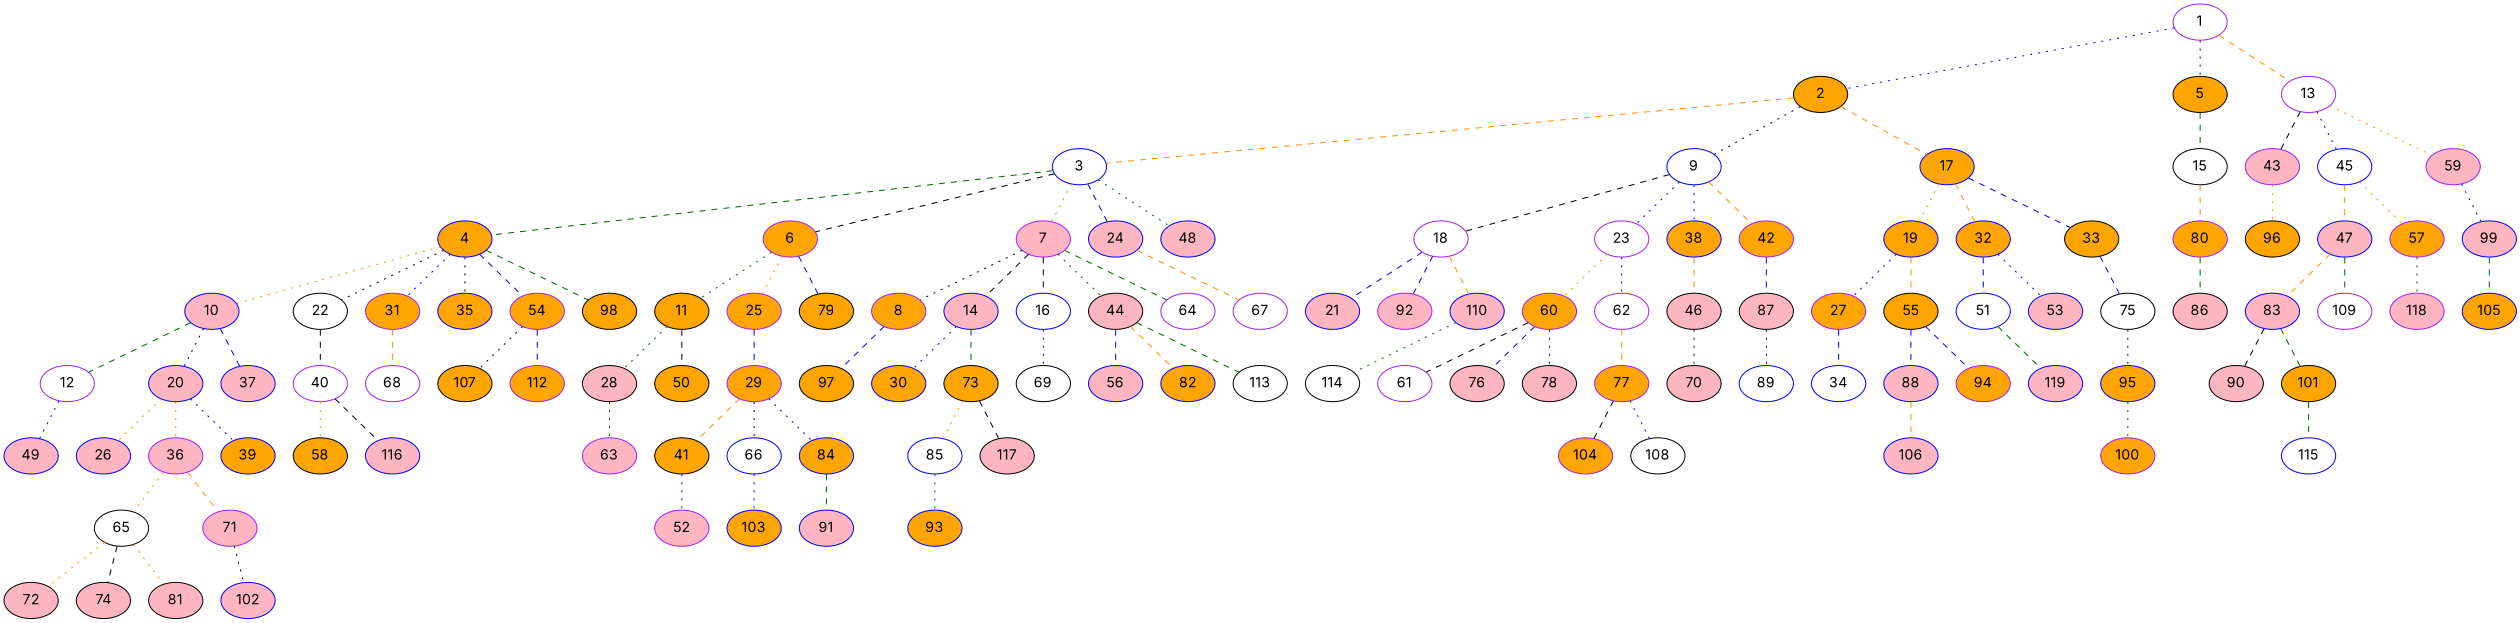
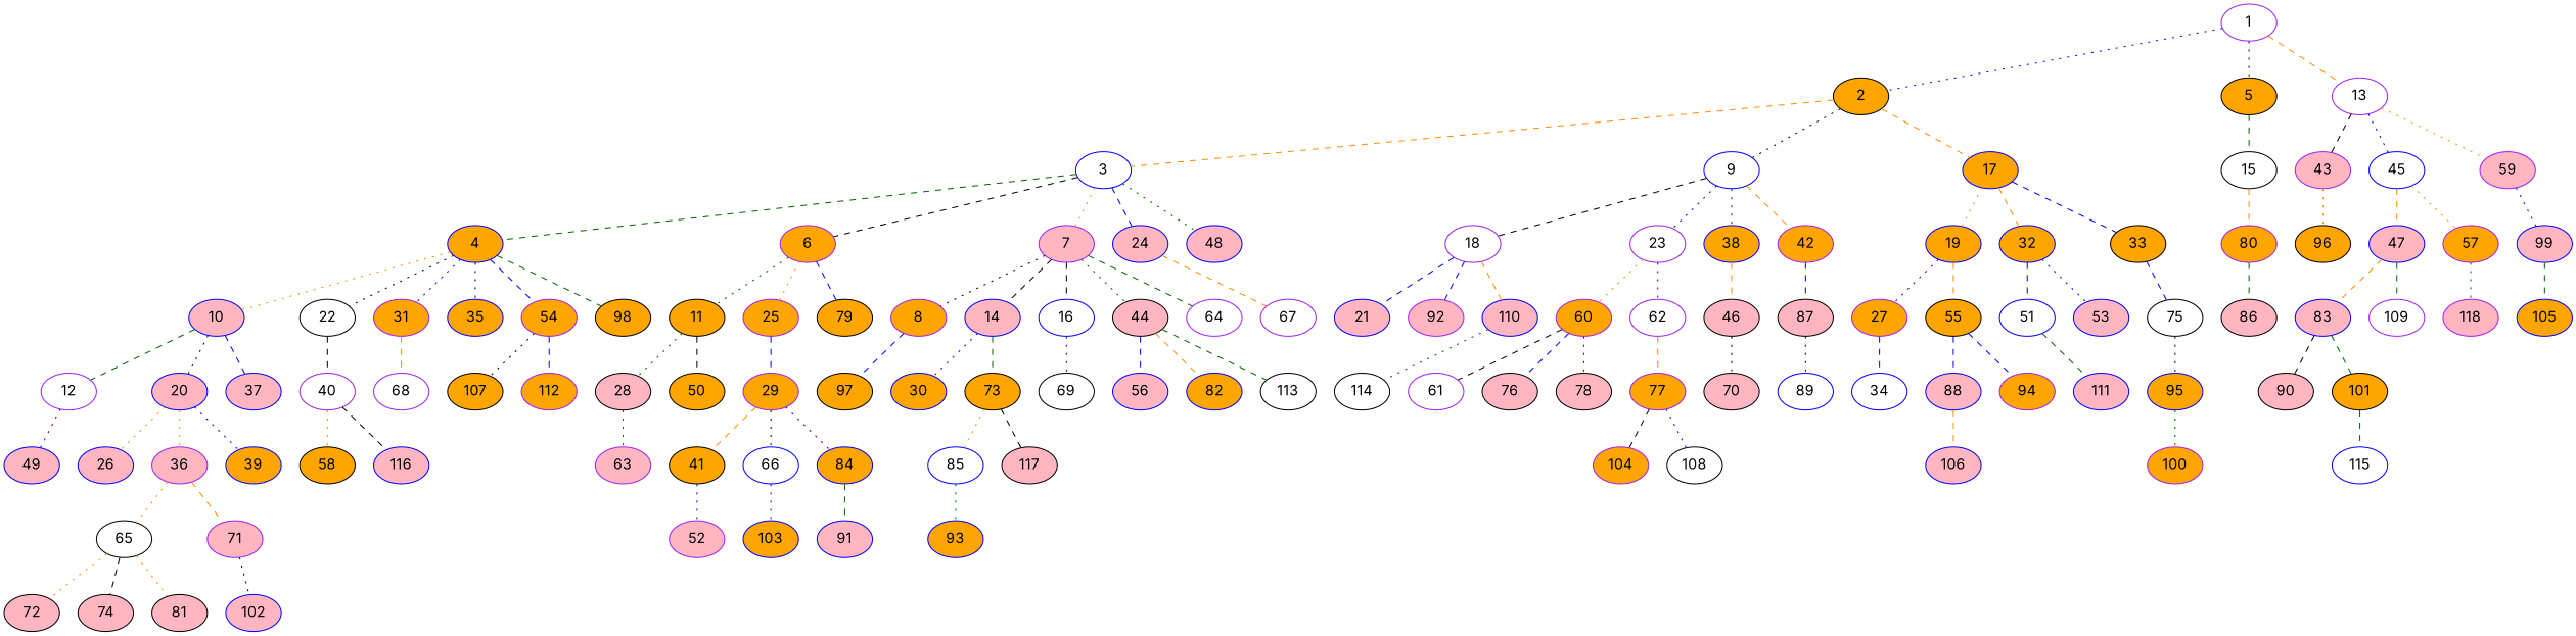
  graph {
    fontname=Inter
    node [color=blue fillcolor=orange fontname=Inter style=filled]
    edge [color=blue fontname=Inter style=dashed]
    1 [color=purple fillcolor=white]
    2 [color=black]
    5 [color=black]
    13 [color=purple fillcolor=white]
    3 [fillcolor=white]
    9 [fillcolor=white]
    17
    15 [color=black fillcolor=white]
    43 [color=purple fillcolor=lightpink]
    45 [fillcolor=white]
    59 [color=purple fillcolor=lightpink]
    4
    6 [color=purple]
    7 [color=purple fillcolor=lightpink]
    24 [fillcolor=lightpink]
    48 [fillcolor=lightpink]
    18 [color=purple fillcolor=white]
    23 [color=purple fillcolor=white]
    38
    42 [color=purple]
    19
    32
    33 [color=black]
    10 [fillcolor=lightpink]
    22 [color=black fillcolor=white]
    31 [color=purple]
    35
    54 [color=purple]
    98 [color=black]
    11 [color=black]
    25 [color=purple]
    79 [color=black]
    8 [color=purple]
    14 [fillcolor=lightpink]
    16 [fillcolor=white]
    44 [color=black fillcolor=lightpink]
    64 [color=purple fillcolor=white]
    67 [color=purple fillcolor=white]
    12 [color=purple fillcolor=white]
    20 [fillcolor=lightpink]
    37 [fillcolor=lightpink]
    40 [color=purple fillcolor=white]
    68 [color=purple fillcolor=white]
    107 [color=black]
    112 [color=purple]
    80 [color=purple]
    28 [color=black fillcolor=lightpink]
    50 [color=black]
    29 [color=purple]
    97 [color=black]
    30
    73 [color=black]
    69 [color=black fillcolor=white]
    56 [fillcolor=lightpink]
    82
    113 [color=black fillcolor=white]
    21 [fillcolor=lightpink]
    92 [color=purple fillcolor=lightpink]
    110 [fillcolor=lightpink]
    60 [color=purple]
    62 [color=purple fillcolor=white]
    46 [color=black fillcolor=lightpink]
    87 [color=black fillcolor=lightpink]
    49 [fillcolor=lightpink]
    26 [fillcolor=lightpink]
    36 [color=purple fillcolor=lightpink]
    39
    63 [color=purple fillcolor=lightpink]
    96 [color=black]
    47 [fillcolor=lightpink]
    57 [color=purple]
    99 [fillcolor=lightpink]
    85 [fillcolor=white]
    117 [color=black fillcolor=lightpink]
    86 [color=black fillcolor=lightpink]
    27 [color=purple]
    55 [color=black]
    51 [fillcolor=white]
    53 [fillcolor=lightpink]
    75 [color=black fillcolor=white]
    114 [color=black fillcolor=white]
    34 [fillcolor=white]
    88 [fillcolor=lightpink]
    94 [color=purple]
    65 [color=black fillcolor=white]
    71 [color=purple fillcolor=lightpink]
    58 [color=black]
    116 [fillcolor=lightpink]
    61 [color=purple fillcolor=white]
    76 [color=black fillcolor=lightpink]
    78 [color=black fillcolor=lightpink]
    77 [color=purple]
    41 [color=black]
    66 [fillcolor=white]
    84
    52 [color=purple fillcolor=lightpink]
    103
    91 [fillcolor=lightpink]
-   111 [fillcolor=lightpink label=119]
+   111 [fillcolor=lightpink]
    95
    72 [color=black fillcolor=lightpink]
    74 [color=black fillcolor=lightpink]
    81 [color=black fillcolor=lightpink]
    102 [fillcolor=lightpink]
    70 [color=black fillcolor=lightpink]
    89 [fillcolor=white]
    83 [fillcolor=lightpink]
    109 [color=purple fillcolor=white]
    118 [color=purple fillcolor=lightpink]
    90 [color=black fillcolor=lightpink]
    101 [color=black]
    106 [fillcolor=lightpink]
    105
    104 [color=purple]
    108 [color=black fillcolor=white]
    93
    100 [color=purple]
    115 [fillcolor=white]
    1 -- 2 [style=dotted]
    1 -- 5 [color=black style=dotted]
    1 -- 13 [color=darkorange]
    2 -- 3 [color=darkorange]
    2 -- 9 [color=black style=dotted]
    2 -- 17 [color=darkorange]
    5 -- 15 [color=darkgreen]
    13 -- 43 [color=black]
    13 -- 45 [style=dotted]
    13 -- 59 [color=darkorange style=dotted]
    3 -- 4 [color=darkgreen]
    3 -- 6 [color=black]
    3 -- 7 [color=darkorange style=dotted]
    3 -- 24
    3 -- 48 [color=darkgreen style=dotted]
    9 -- 18 [color=black]
    9 -- 23 [style=dotted]
    9 -- 38 [style=dotted]
    9 -- 42 [color=darkorange]
    17 -- 19 [color=darkorange style=dotted]
    17 -- 32 [color=darkorange]
    17 -- 33
    15 -- 80 [color=darkorange]
    43 -- 96 [color=darkorange style=dotted]
    45 -- 47 [color=darkorange]
    45 -- 57 [color=darkorange style=dotted]
    59 -- 99 [style=dotted]
    4 -- 10 [color=darkorange style=dotted]
    4 -- 22 [color=black style=dotted]
    4 -- 31 [style=dotted]
    4 -- 35 [color=black style=dotted]
    4 -- 54
    4 -- 98 [color=darkgreen]
    6 -- 11 [color=darkgreen style=dotted]
    6 -- 25 [color=darkorange style=dotted]
    6 -- 79
    7 -- 8 [color=black style=dotted]
    7 -- 14 [color=black]
    7 -- 16 [color=black]
    7 -- 44 [color=darkgreen style=dotted]
    7 -- 64 [color=darkgreen]
    24 -- 67 [color=darkorange]
    18 -- 21
    18 -- 92
    18 -- 110 [color=darkorange]
    23 -- 60 [color=darkorange style=dotted]
    23 -- 62 [style=dotted]
    38 -- 46 [color=darkorange]
    42 -- 87
    19 -- 27 [style=dotted]
    19 -- 55 [color=darkorange]
    32 -- 51
    32 -- 53 [style=dotted]
    33 -- 75
    10 -- 12 [color=darkgreen]
    10 -- 20 [color=black style=dotted]
    10 -- 37
    22 -- 40 [color=black]
    31 -- 68 [color=darkorange]
    54 -- 107 [color=black style=dotted]
    54 -- 112
    11 -- 28 [color=darkgreen style=dotted]
    11 -- 50 [color=black]
    25 -- 29
    8 -- 97
    14 -- 30 [style=dotted]
    14 -- 73 [color=darkgreen]
    16 -- 69 [style=dotted]
    44 -- 56
    44 -- 82 [color=darkorange]
    44 -- 113 [color=darkgreen]
    12 -- 49 [style=dotted]
    20 -- 26 [color=darkorange style=dotted]
    20 -- 36 [color=darkorange style=dotted]
    20 -- 39 [style=dotted]
    40 -- 58 [color=darkorange style=dotted]
    40 -- 116 [color=black]
    80 -- 86 [color=darkgreen]
    28 -- 63 [color=darkgreen style=dotted]
    29 -- 41 [color=darkorange]
    29 -- 66 [color=black style=dotted]
    29 -- 84 [style=dotted]
    73 -- 85 [color=darkorange style=dotted]
    73 -- 117 [color=black]
    110 -- 114 [color=darkgreen style=dotted]
    60 -- 61 [color=black]
    60 -- 76
    60 -- 78 [style=dotted]
    62 -- 77 [color=darkorange]
    46 -- 70 [color=black style=dotted]
    87 -- 89 [color=black style=dotted]
    36 -- 65 [color=darkorange style=dotted]
    36 -- 71 [color=darkorange]
    47 -- 83 [color=darkorange]
    47 -- 109 [color=darkgreen]
    57 -- 118 [color=darkgreen style=dotted]
    99 -- 105 [color=darkgreen]
    85 -- 93 [color=darkgreen style=dotted]
    27 -- 34
    55 -- 88
    55 -- 94
    51 -- 111 [color=darkgreen]
    75 -- 95 [color=black style=dotted]
    88 -- 106 [color=darkorange]
    65 -- 72 [color=darkorange style=dotted]
    65 -- 74 [color=black]
    65 -- 81 [color=darkorange style=dotted]
    71 -- 102 [color=black style=dotted]
    77 -- 104 [color=black]
    77 -- 108 [style=dotted]
    41 -- 52 [style=dotted]
    66 -- 103 [style=dotted]
    84 -- 91 [color=darkgreen]
    95 -- 100 [color=darkgreen style=dotted]
    83 -- 90 [color=black]
    83 -- 101 [color=darkgreen]
    101 -- 115 [color=darkgreen]
  }
